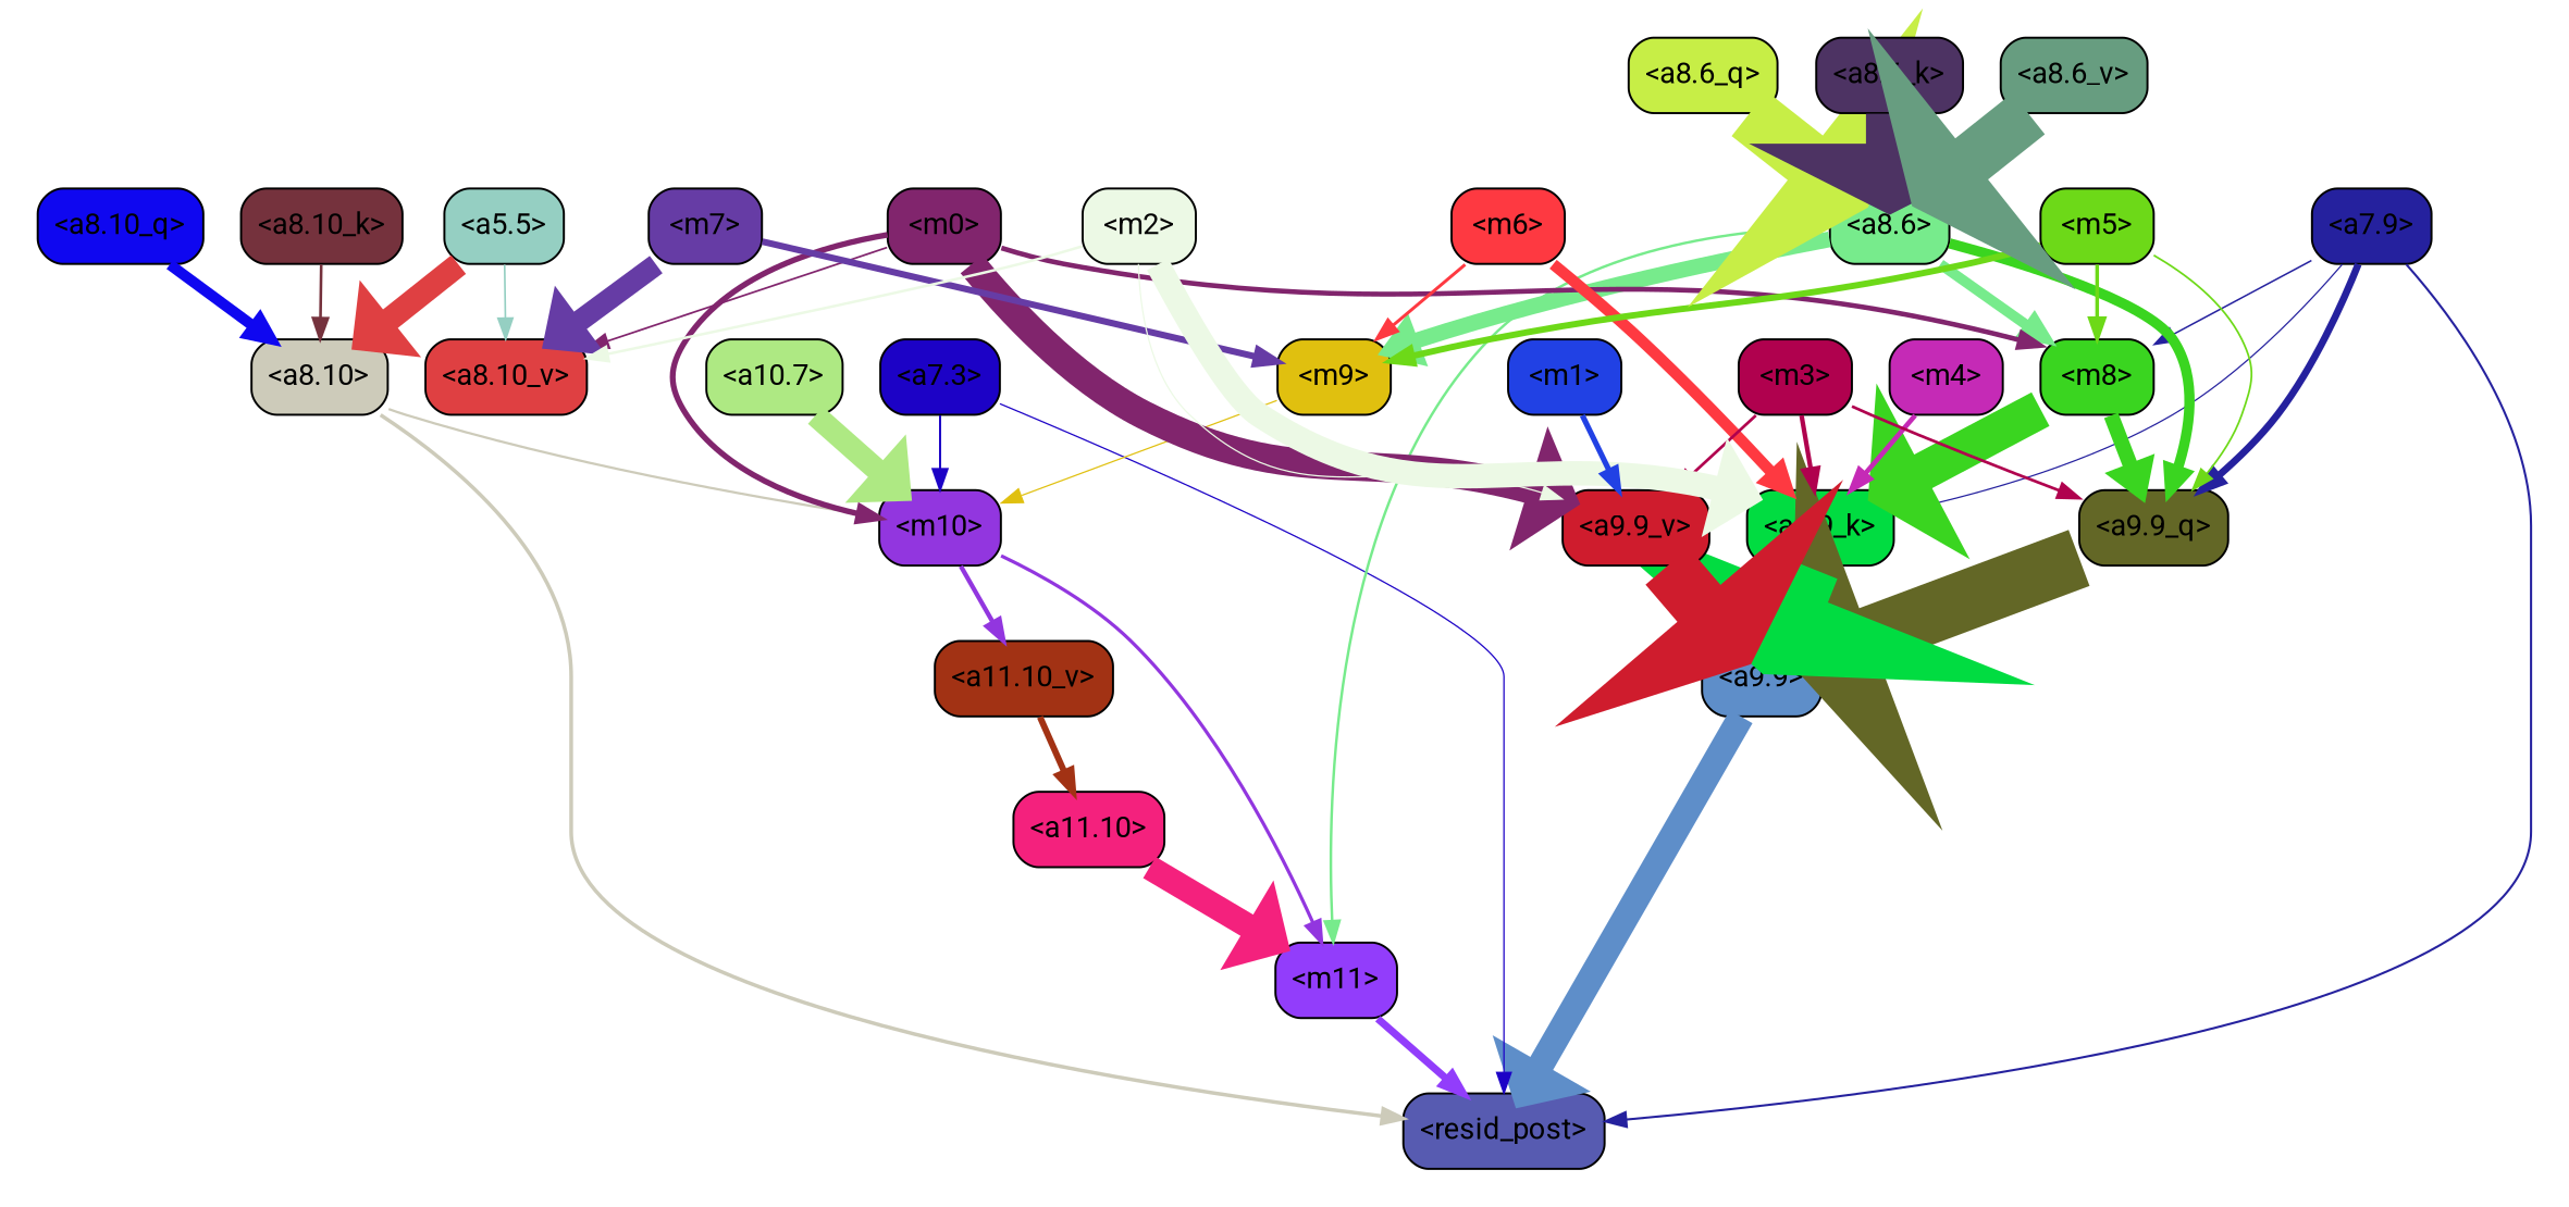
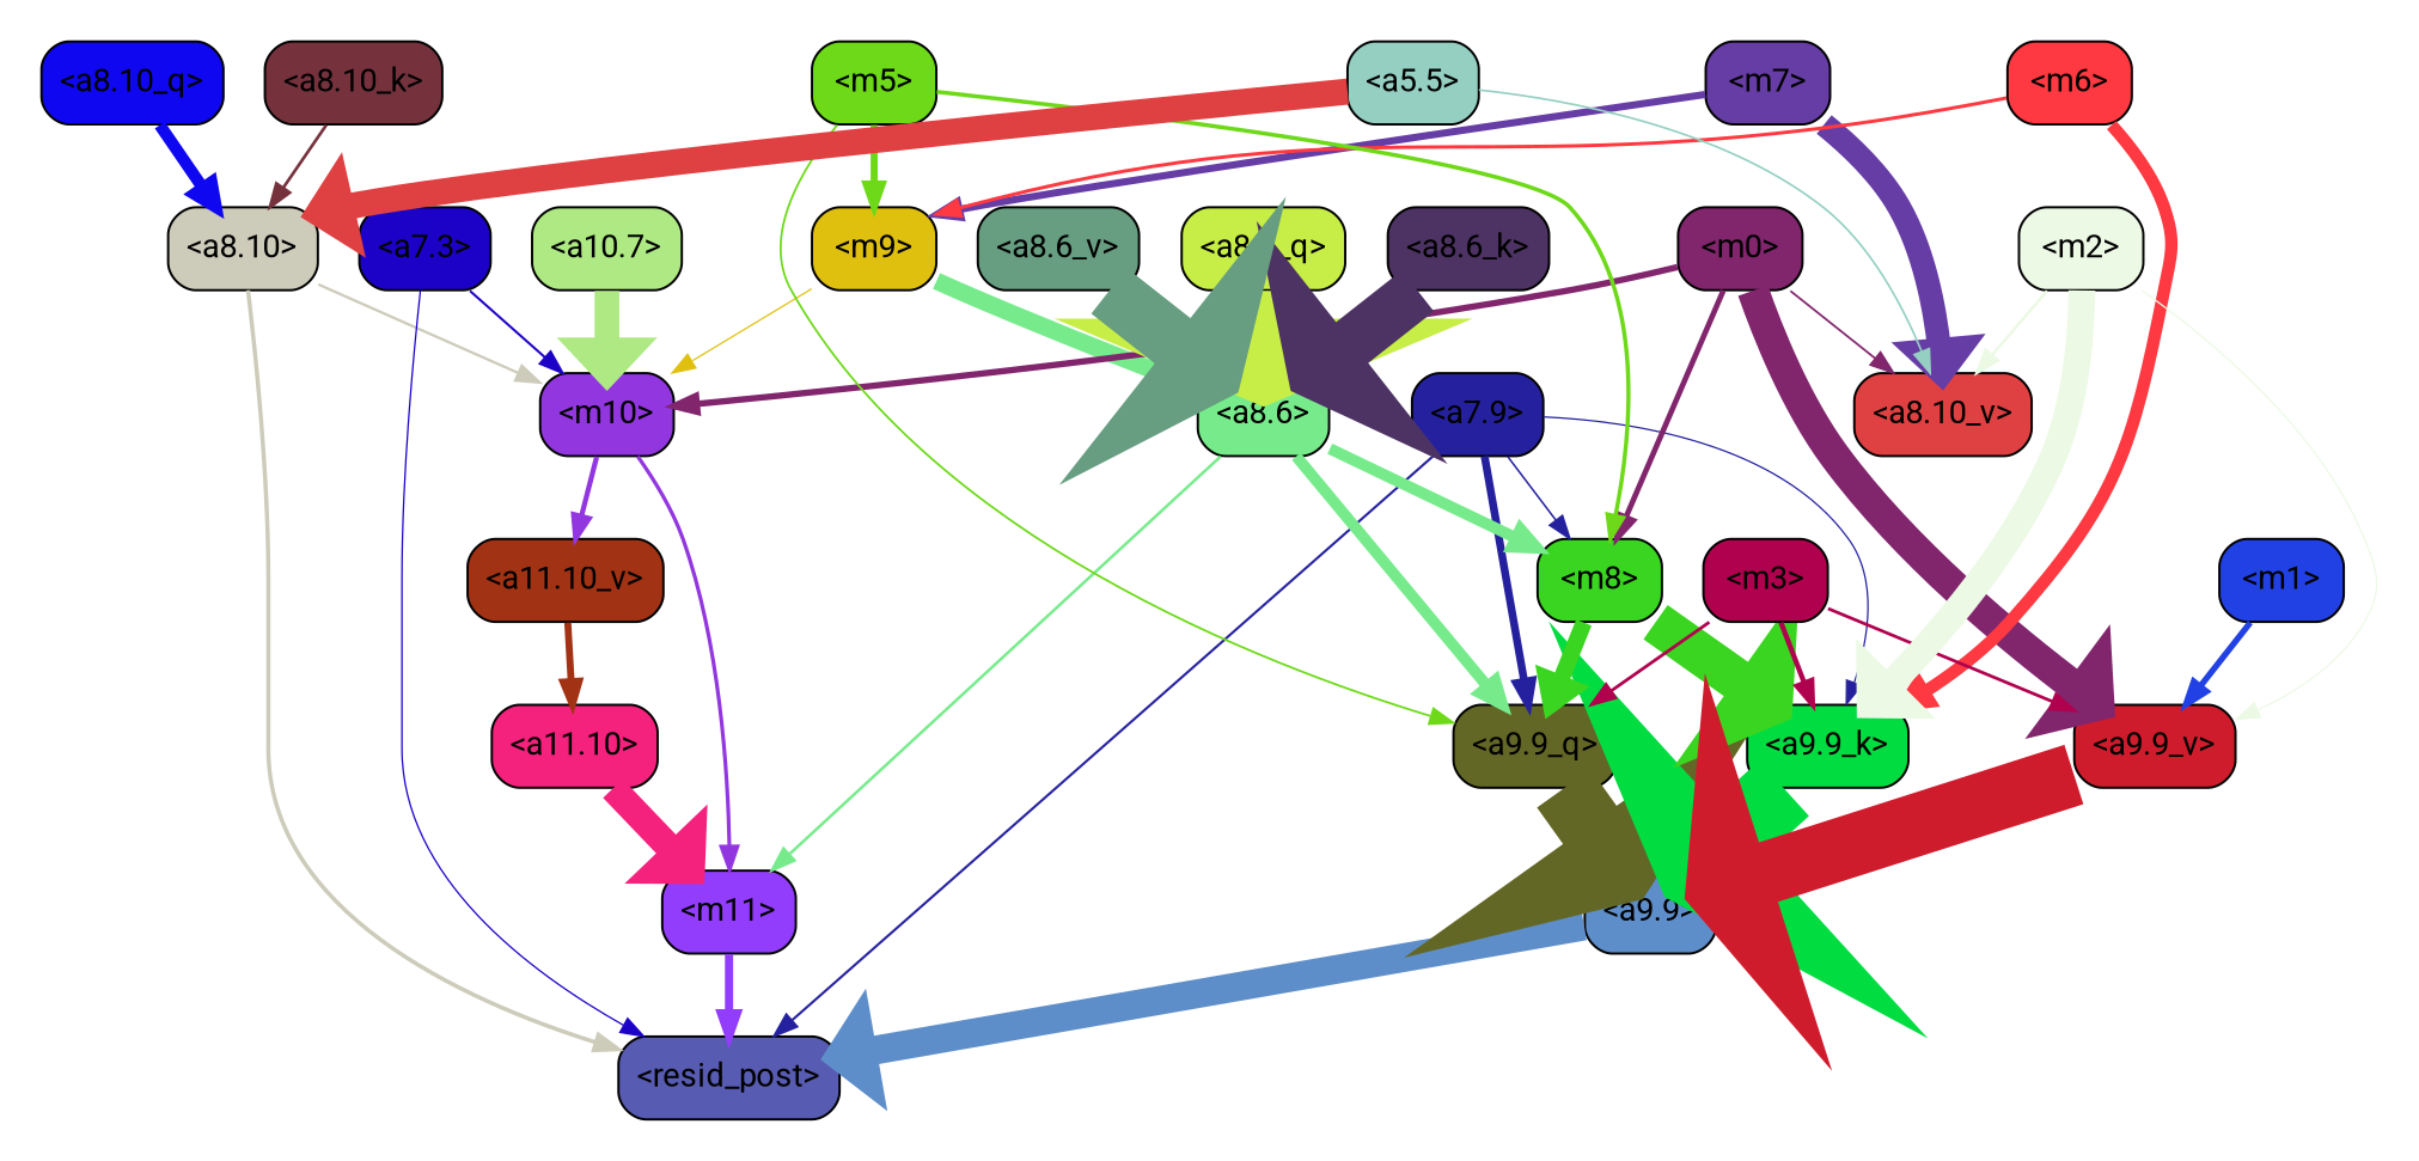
  strict digraph {
    fontname=Roboto
    splines=true
    node [color=black fontname=Roboto shape=box style="filled, rounded"]
    edge [color="#25219e" fontname=Roboto]
    "<m11>" [fillcolor="#923dfb"]
    "<resid_post>" [fillcolor="#575bb1"]
    "<a9.9>" [fillcolor="#5e8ec9"]
    "<a8.10>" [fillcolor="#cdcbba"]
    "<m10>" [fillcolor="#9236df"]
    "<a11.10_v>" [fillcolor="#a23214"]
    "<a11.10>" [fillcolor="#f4217d"]
    "<a7.9>" [fillcolor="#25219e"]
    "<a9.9_q>" [fillcolor="#636726"]
    "<a9.9_k>" [fillcolor="#01dc41"]
    "<m8>" [fillcolor="#3ad520"]
    "<a7.3>" [fillcolor="#1c02c6"]
    "<a8.6>" [fillcolor="#77eb8c"]
    "<m9>" [fillcolor="#e0c00f"]
    "<a10.7>" [fillcolor="#aee983"]
    "<m0>" [fillcolor="#81256d"]
    "<a9.9_v>" [fillcolor="#cf1c2d"]
    "<a8.10_v>" [fillcolor="#df4042"]
    "<m7>" [fillcolor="#663ca5"]
    "<m6>" [fillcolor="#fe3941"]
    "<m5>" [fillcolor="#6dd918"]
-   "<m4>" [fillcolor="#c52ab6"]
    "<m3>" [fillcolor="#b0014e"]
    "<m2>" [fillcolor="#ecf9e5"]
    "<m1>" [fillcolor="#2141e4"]
    "<a8.10_q>" [fillcolor="#0f07f0"]
    "<a8.6_q>" [fillcolor="#c7ee46"]
    "<a8.10_k>" [fillcolor="#75323d"]
    "<a8.6_k>" [fillcolor="#4d3363"]
    "<a8.6_v>" [fillcolor="#679d80"]
    "<a5.5>" [fillcolor="#95cfc2"]
    "<m11>" -> "<resid_post>" [color="#923dfb" penwidth=3.564229369163513]
    "<a9.9>" -> "<resid_post>" [color="#5e8ec9" penwidth=12.493714332580566]
    "<a8.10>" -> "<resid_post>" [color="#cdcbba" penwidth=1.7969894409179688]
    "<a8.10>" -> "<m10>" [color="#cdcbba" penwidth=1.1516046524047852]
    "<m10>" -> "<m11>" [color="#9236df" penwidth=1.6351637840270996]
    "<m10>" -> "<a11.10_v>" [color="#9236df" penwidth=2.195528030395508]
    "<a11.10_v>" -> "<a11.10>" [color="#a23214" penwidth=3.037395477294922]
    "<a11.10>" -> "<m11>" [color="#f4217d" penwidth=11.804504871368408]
    "<a7.9>" -> "<resid_post>" [penwidth=1.061915397644043]
    "<a7.9>" -> "<a9.9_q>" [penwidth=3.4010400772094727]
    "<a7.9>" -> "<a9.9_k>" [penwidth=0.6359977722167969]
    "<a7.9>" -> "<m8>" [penwidth=0.7847824096679688]
    "<a9.9_q>" -> "<a9.9>" [color="#636726" penwidth=28.56541872024536]
    "<a9.9_k>" -> "<a9.9>" [color="#01dc41" penwidth=32.31142416596413]
    "<m8>" -> "<a9.9_q>" [color="#3ad520" penwidth=7.189451217651367]
    "<m8>" -> "<a9.9_k>" [color="#3ad520" penwidth=18.19952392578125]
    "<a7.3>" -> "<resid_post>" [color="#1c02c6" penwidth=0.6493911743164062]
    "<a7.3>" -> "<m10>" [color="#1c02c6" penwidth=1.0287714004516602]
    "<a8.6>" -> "<m11>" [color="#77eb8c" penwidth=1.2564282417297363]
-   "<a8.6>" -> "<a9.9_q>" [color="#3ad520" penwidth=4.915989875793457]
+   "<a8.6>" -> "<a9.9_q>" [color="#77eb8c" penwidth=4.915989875793457]
    "<a8.6>" -> "<m8>" [color="#77eb8c" penwidth=4.953336715698242]
-   "<a8.6>" -> "<m9>" [color="#77eb8c" penwidth=7.538959503173828]
+   "<m9>" -> "<a8.6>" [color="#77eb8c" penwidth=7.538959503173828]
    "<m9>" -> "<m10>" [color="#e0c00f" penwidth=0.6350235939025879]
    "<a10.7>" -> "<m10>" [color="#aee983" penwidth=10.747549057006836]
    "<m0>" -> "<m10>" [color="#81256d" penwidth=2.7613906860351562]
    "<m0>" -> "<m8>" [color="#81256d" penwidth=2.381570816040039]
    "<m0>" -> "<a9.9_v>" [color="#81256d" penwidth=13.730411529541016]
    "<m0>" -> "<a8.10_v>" [color="#81256d" penwidth=0.8922653198242188]
    "<a9.9_v>" -> "<a9.9>" [color="#cf1c2d" penwidth=27.08489227294922]
    "<m7>" -> "<m9>" [color="#663ca5" penwidth=3.136892318725586]
    "<m7>" -> "<a8.10_v>" [color="#663ca5" penwidth=10.289600372314453]
    "<m6>" -> "<a9.9_k>" [color="#fe3941" penwidth=5.398126602172852]
    "<m6>" -> "<m9>" [color="#fe3941" penwidth=1.5130538940429688]
    "<m5>" -> "<a9.9_q>" [color="#6dd918" penwidth=0.8938226699829102]
    "<m5>" -> "<m8>" [color="#6dd918" penwidth=1.7677688598632812]
    "<m5>" -> "<m9>" [color="#6dd918" penwidth=3.070161819458008]
-   "<m4>" -> "<a9.9_k>" [color="#c52ab6" penwidth=2.334225654602051]
    "<m3>" -> "<a9.9_q>" [color="#b0014e" penwidth=1.3806190490722656]
    "<m3>" -> "<a9.9_k>" [color="#b0014e" penwidth=2.201329231262207]
    "<m3>" -> "<a9.9_v>" [color="#b0014e" penwidth=1.3742599487304688]
    "<m2>" -> "<a9.9_k>" [color="#ecf9e5" penwidth=11.667590618133545]
    "<m2>" -> "<a9.9_v>" [color="#ecf9e5" penwidth=0.6356887817382812]
    "<m2>" -> "<a8.10_v>" [color="#ecf9e5" penwidth=1.287038803100586]
    "<m1>" -> "<a9.9_v>" [color="#2141e4" penwidth=2.656749725341797]
    "<a8.10_q>" -> "<a8.10>" [color="#0f07f0" penwidth=5.194318771362305]
    "<a8.6_q>" -> "<a8.6>" [color="#c7ee46" penwidth=27.11296832561493]
    "<a8.10_k>" -> "<a8.10>" [color="#75323d" penwidth=1.3374805450439453]
    "<a8.6_k>" -> "<a8.6>" [color="#4d3363" penwidth=22.57996129989624]
    "<a8.6_v>" -> "<a8.6>" [color="#679d80" penwidth=25.068782806396484]
    "<a5.5>" -> "<a8.10>" [color="#df4042" penwidth=11.339973449707031]
    "<a5.5>" -> "<a8.10_v>" [color="#95cfc2" penwidth=0.8552722930908203]
  }
